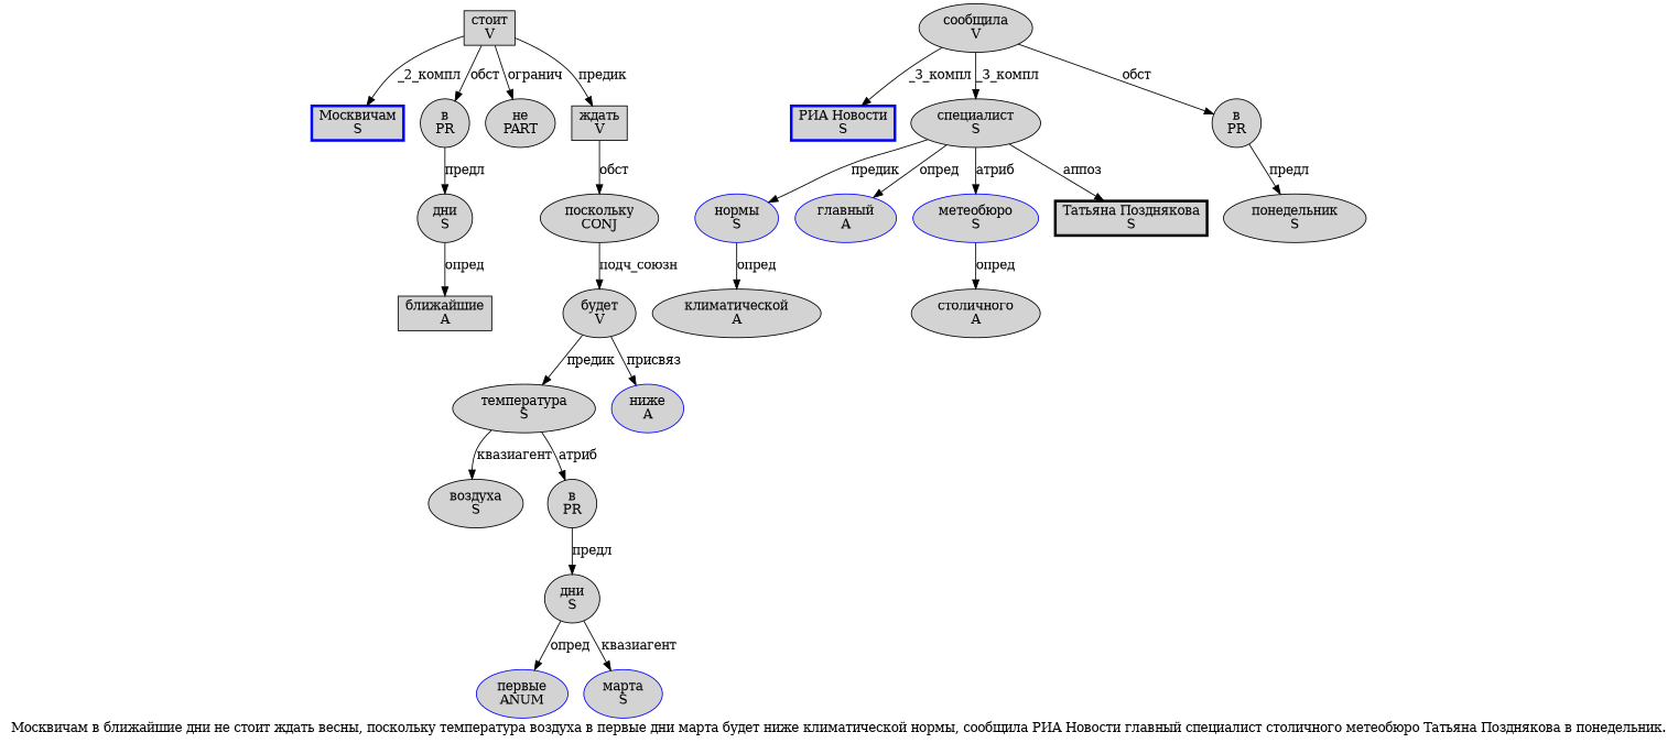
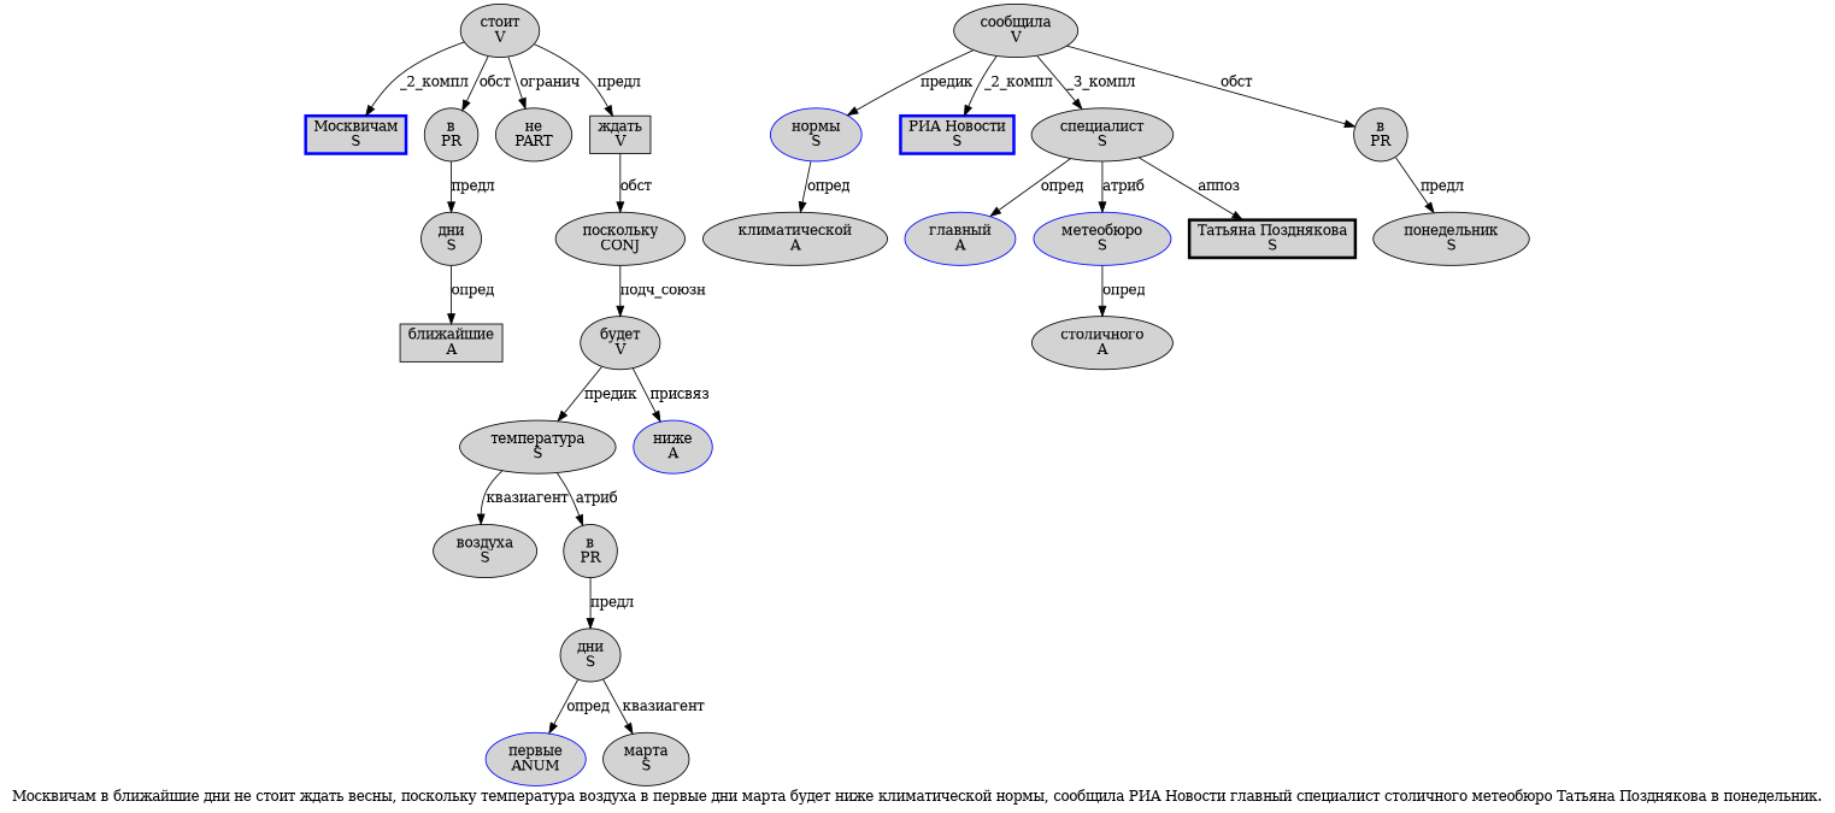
  digraph {
    label="Москвичам в ближайшие дни не стоит ждать весны, поскольку температура воздуха в первые дни марта будет ниже климатической нормы, сообщила РИА Новости главный специалист столичного метеобюро Татьяна Позднякова в понедельник."
    node [fillcolor=lightgray penwidth=1 shape=ellipse style=filled]
    n1 [color=blue label="Москвичам\nS" penwidth=3 shape=box]
    n2 [label="в\nPR"]
    n3 [label="дни\nS"]
    n4 [label="ближайшие\nA" shape=box]
    n5 [label="не\nPART"]
-   n6 [label="стоит\nV" shape=box]
+   n6 [label="стоит\nV"]
    n7 [label="ждать\nV" shape=box]
    n8 [label="поскольку\nCONJ"]
    n9 [label="сообщила\nV"]
    n10 [color=blue label="нормы\nS"]
    n11 [color=blue label="РИА Новости\nS" penwidth=3 shape=box]
    n12 [label="специалист\nS"]
    n13 [label="в\nPR"]
    n14 [label="будет\nV"]
    n15 [label="температура\nS"]
    n16 [color=blue label="ниже\nA"]
    n17 [label="воздуха\nS"]
    n18 [label="в\nPR"]
    n19 [label="дни\nS"]
    n20 [color=blue label="первые\nANUM"]
-   n21 [label="марта\nS" color=blue]
+   n21 [label="марта\nS"]
    n22 [label="климатической\nA"]
    n23 [color=blue label="главный\nA"]
    n24 [color=blue label="метеобюро\nS"]
    n25 [color=black label="Татьяна Позднякова\nS" penwidth=3 shape=box]
    n26 [label="понедельник\nS"]
    n27 [label="столичного\nA"]
    n2 -> n3 [label="предл"]
    n3 -> n4 [label="опред"]
    n6 -> n1 [label="_2_компл"]
    n6 -> n2 [label="обст"]
    n6 -> n5 [label="огранич"]
-   n6 -> n7 [label="предик"]
+   n6 -> n7 [label="предл"]
    n7 -> n8 [label="обст"]
    n8 -> n14 [label="подч_союзн"]
-   n12 -> n10 [label="предик"]
-   n9 -> n11 [label="_3_компл"]
+   n9 -> n10 [label="предик"]
+   n9 -> n11 [label="_2_компл"]
    n9 -> n12 [label="_3_компл"]
    n9 -> n13 [label="обст"]
    n10 -> n22 [label="опред"]
    n12 -> n23 [label="опред"]
    n12 -> n24 [label="атриб"]
    n12 -> n25 [label="аппоз"]
    n13 -> n26 [label="предл"]
    n14 -> n15 [label="предик"]
    n14 -> n16 [label="присвяз"]
    n15 -> n17 [label="квазиагент"]
    n15 -> n18 [label="атриб"]
    n18 -> n19 [label="предл"]
    n19 -> n20 [label="опред"]
    n19 -> n21 [label="квазиагент"]
    n24 -> n27 [label="опред"]
  }
